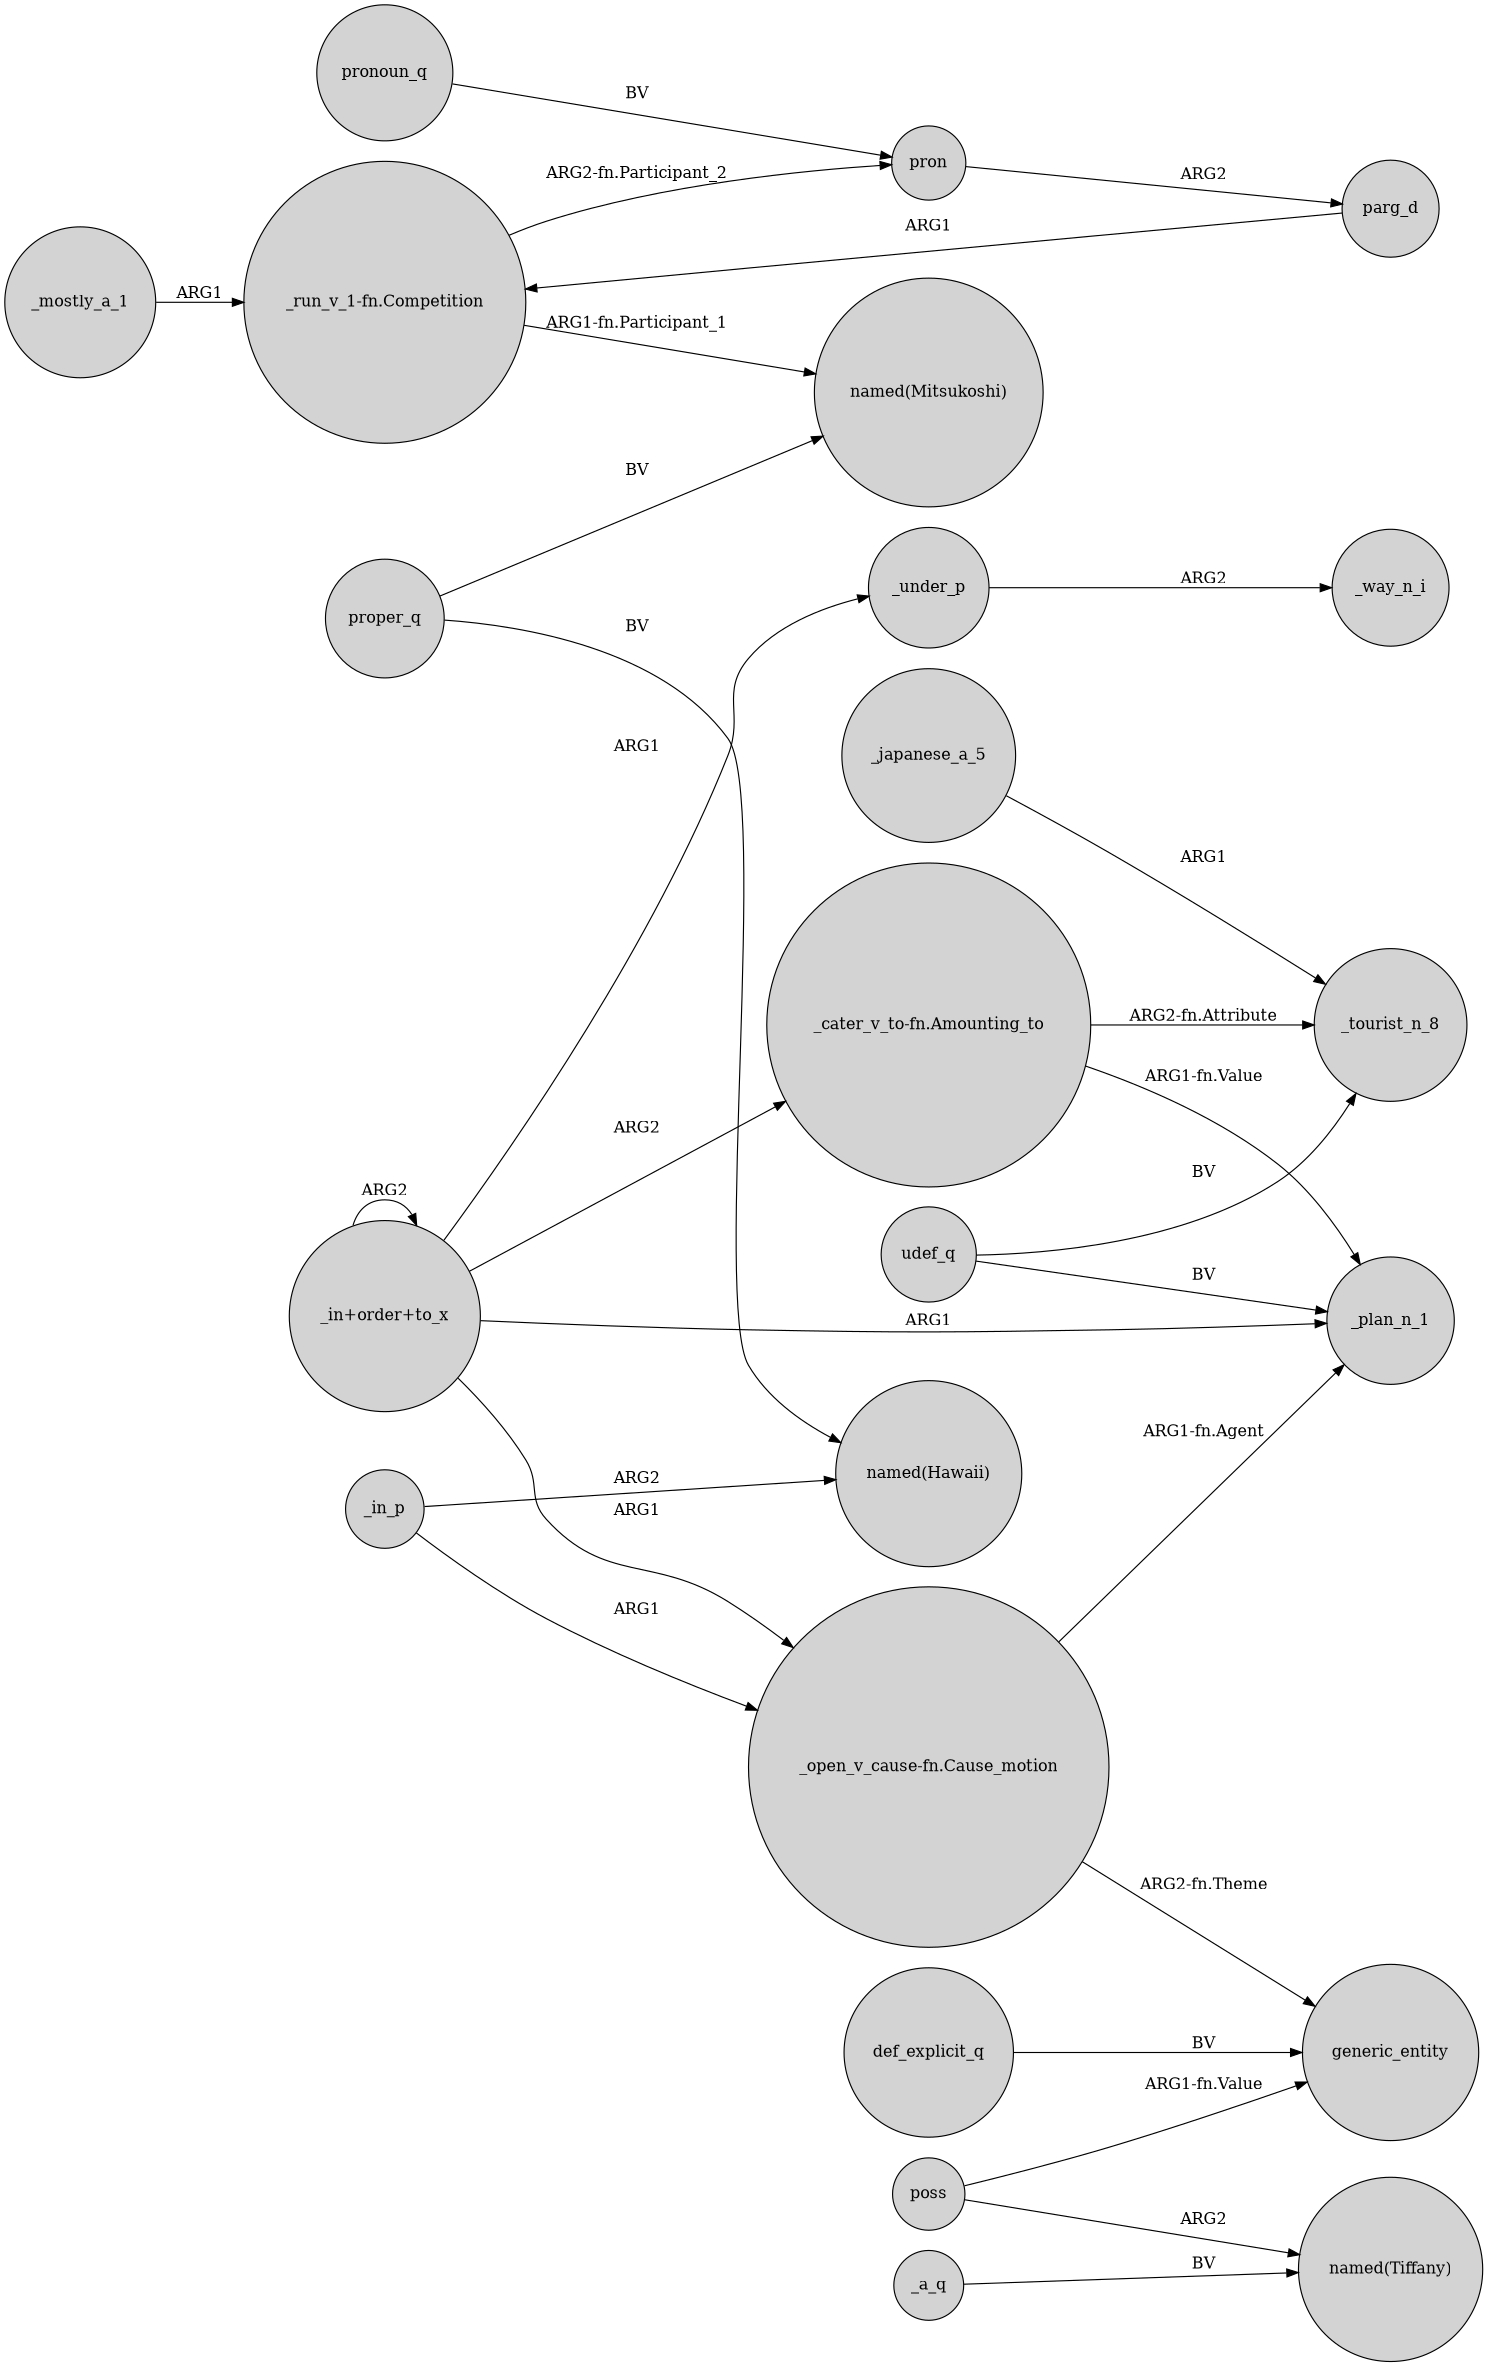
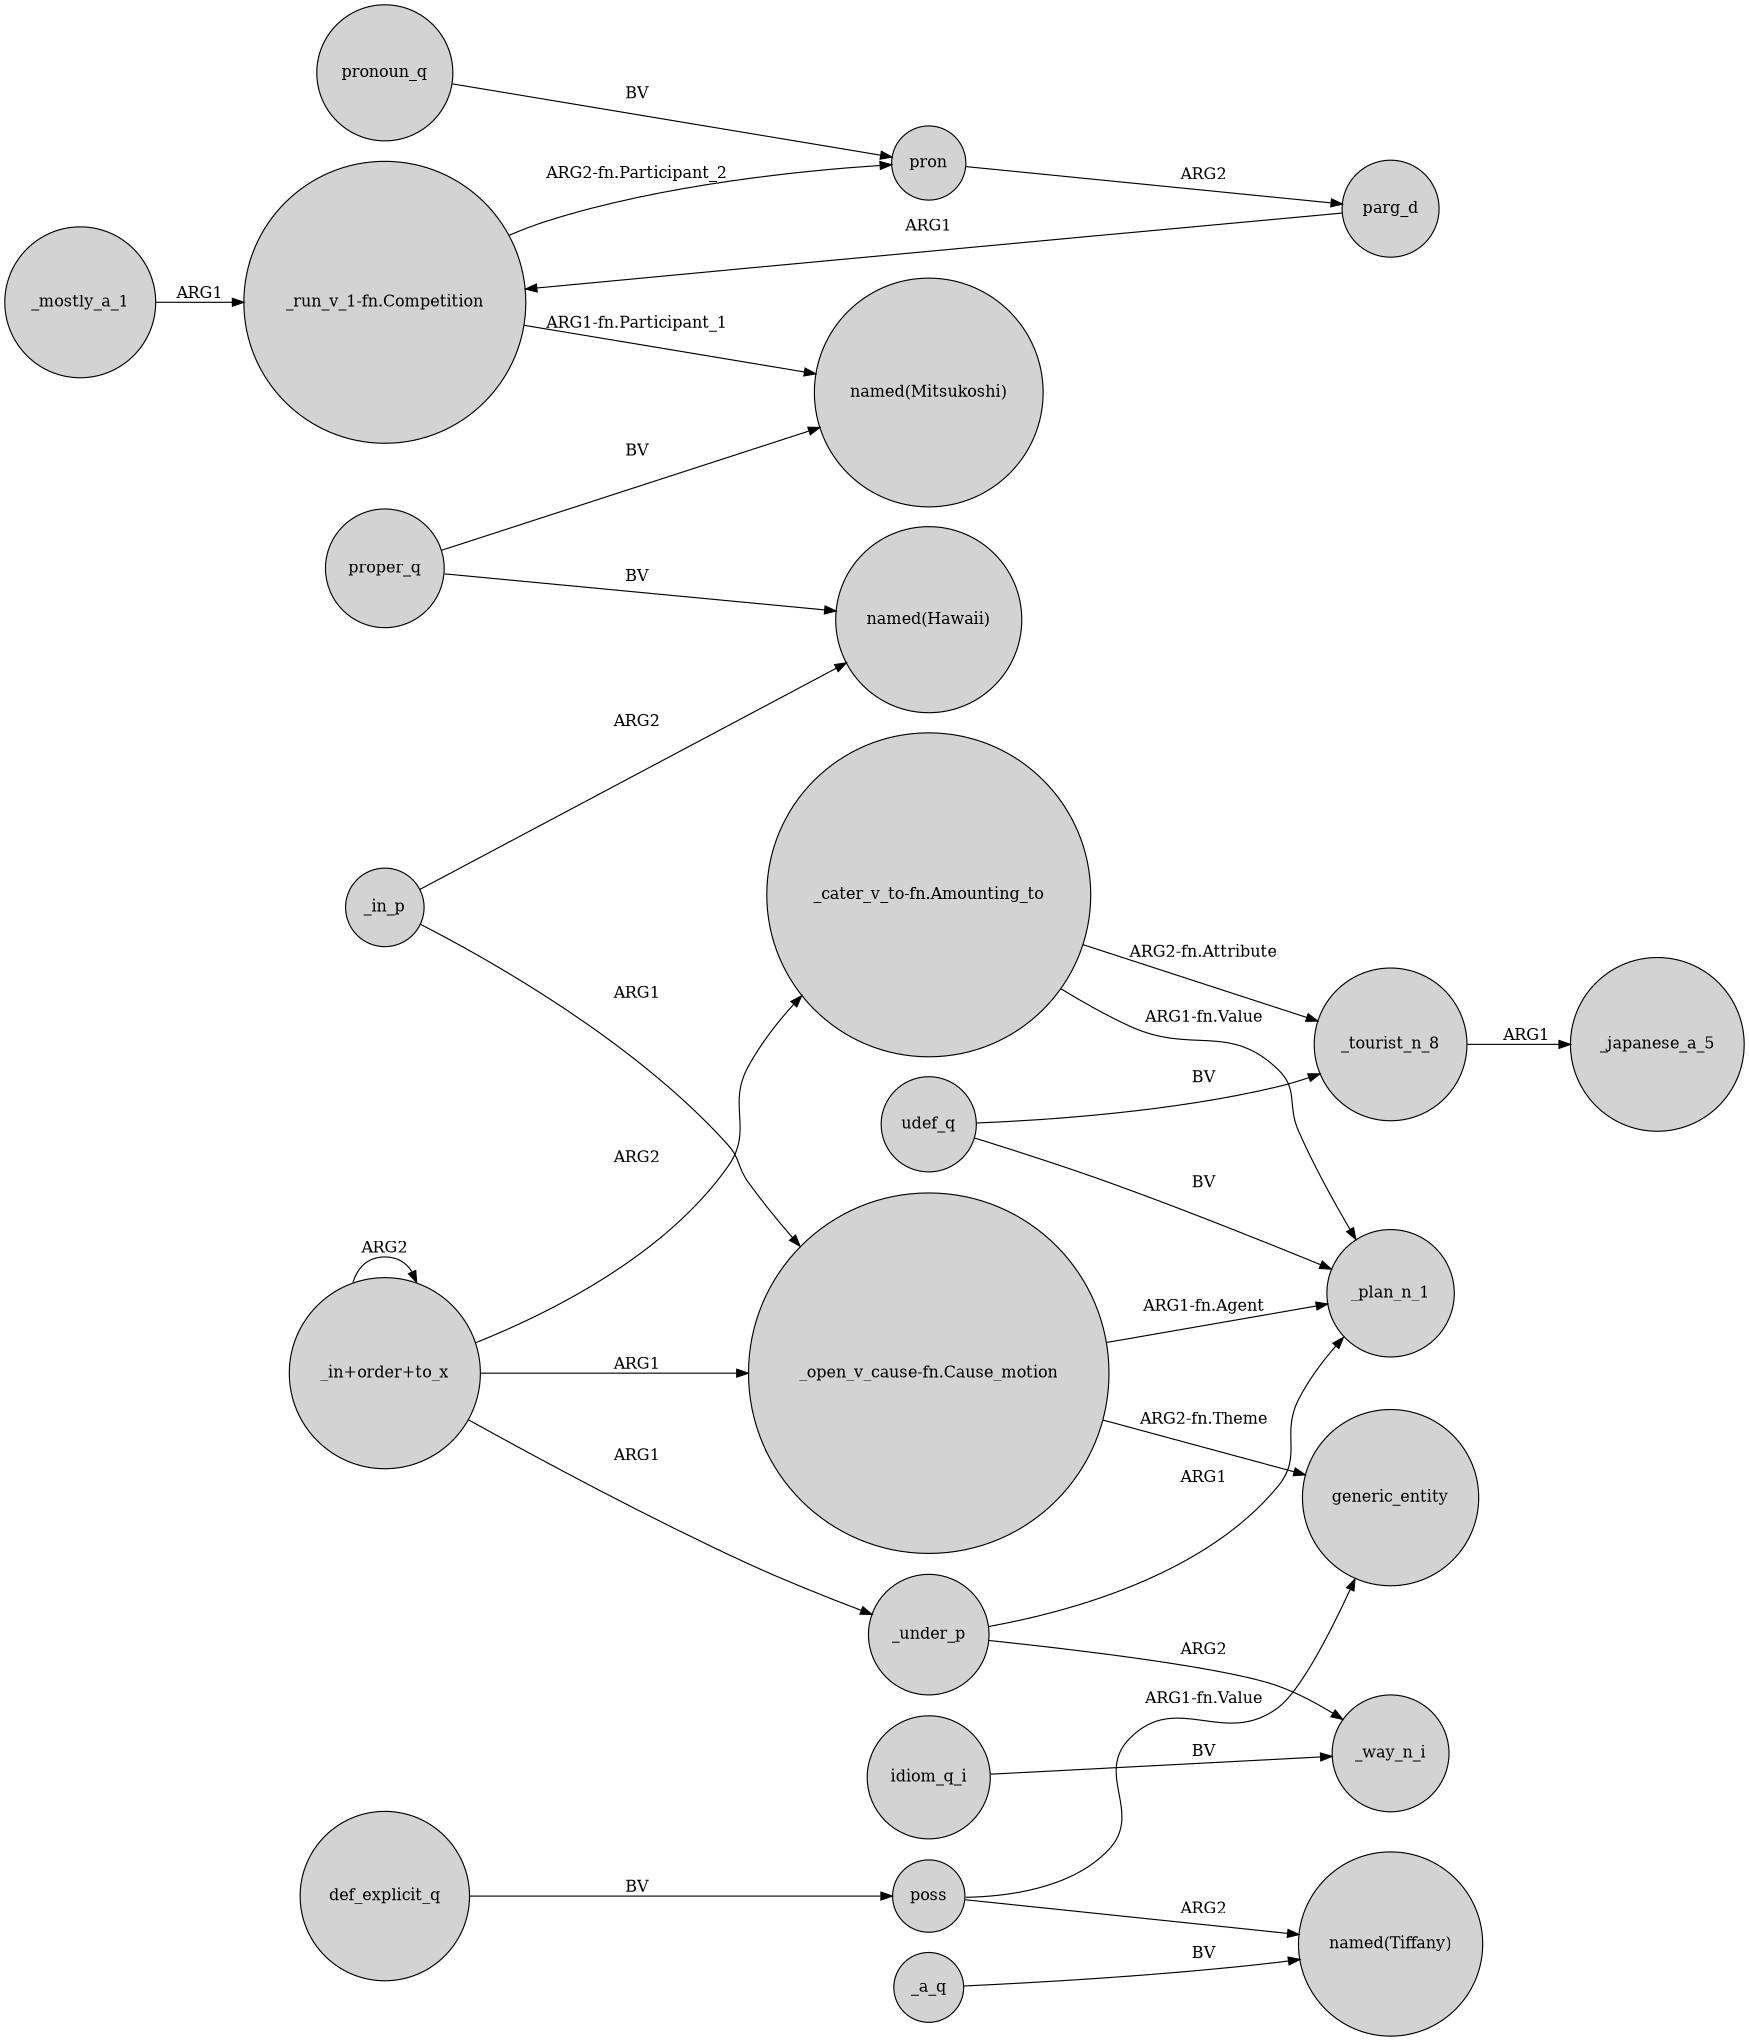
  digraph {
    rankdir=LR
    node [shape=circle style=filled]
    _mostly_a_1
    "_run_v_1-fn.Competition"
    pron
    "named(Mitsukoshi)"
    parg_d
    n6 [label=_tourist_n_8]
    "_cater_v_to-fn.Amounting_to"
    _plan_n_1
    def_explicit_q
    generic_entity
    "_open_v_cause-fn.Cause_motion"
    _under_p
    _way_n_i
    _a_q
    "named(Tiffany)"
    _in_p
    "named(Hawaii)"
    proper_q
    poss
    "_in+order+to_x"
    pronoun_q
    n22 [label=_japanese_a_5]
    udef_q
+   idiom_q_i
    _mostly_a_1 -> "_run_v_1-fn.Competition" [label=ARG1]
    "_run_v_1-fn.Competition" -> pron [label="ARG2-fn.Participant_2"]
    "_run_v_1-fn.Competition" -> "named(Mitsukoshi)" [label="ARG1-fn.Participant_1"]
    pron -> parg_d [label=ARG2]
    parg_d -> "_run_v_1-fn.Competition" [label=ARG1]
    "_cater_v_to-fn.Amounting_to" -> n6 [label="ARG2-fn.Attribute"]
    "_cater_v_to-fn.Amounting_to" -> _plan_n_1 [label="ARG1-fn.Value"]
-   def_explicit_q -> generic_entity [label=BV]
+   def_explicit_q -> poss [label=BV]
    "_open_v_cause-fn.Cause_motion" -> _plan_n_1 [label="ARG1-fn.Agent"]
    "_open_v_cause-fn.Cause_motion" -> generic_entity [label="ARG2-fn.Theme"]
-   "_in+order+to_x" -> _plan_n_1 [label=ARG1]
+   _under_p -> _plan_n_1 [label=ARG1]
    _under_p -> _way_n_i [label=ARG2]
    _a_q -> "named(Tiffany)" [label=BV]
    _in_p -> "_open_v_cause-fn.Cause_motion" [label=ARG1]
    _in_p -> "named(Hawaii)" [label=ARG2]
    proper_q -> "named(Mitsukoshi)" [label=BV]
    proper_q -> "named(Hawaii)" [label=BV]
    poss -> generic_entity [label="ARG1-fn.Value"]
    poss -> "named(Tiffany)" [label=ARG2]
    "_in+order+to_x" -> "_cater_v_to-fn.Amounting_to" [label=ARG2]
    "_in+order+to_x" -> "_open_v_cause-fn.Cause_motion" [label=ARG1]
    "_in+order+to_x" -> _under_p [label=ARG1]
    "_in+order+to_x" -> "_in+order+to_x" [label=ARG2]
    pronoun_q -> pron [label=BV]
-   n22 -> n6 [label=ARG1]
+   n6 -> n22 [label=ARG1]
    udef_q -> n6 [label=BV]
    udef_q -> _plan_n_1 [label=BV]
+   idiom_q_i -> _way_n_i [label=BV]
  }
